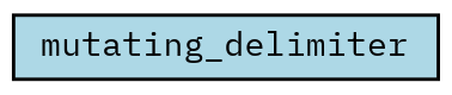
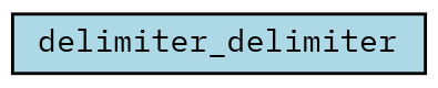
  digraph {
    rankdir=LR
    fontname="IBM Plex Mono"
-   n1 [color=black fillcolor=lightblue fontname="IBM Plex Mono" fontsize=10 height=0.2 label=mutating_delimiter shape=record style=filled width=0.4]
+   n1 [color=black fillcolor=lightblue fontname="IBM Plex Mono" fontsize=10 height=0.2 label=delimiter_delimiter shape=record style=filled width=0.4]
  }
